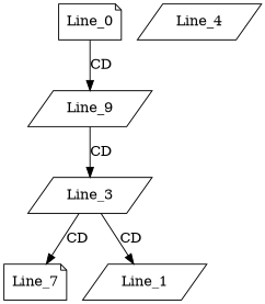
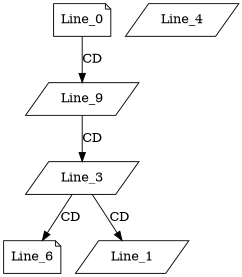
  digraph {
    node [shape=parallelogram]
    Line_0 [shape=note]
    n2 [label=Line_9]
    Line_3
-   Line_6 [shape=note label=Line_7]
+   Line_6 [shape=note]
    n5 [label=Line_1]
    Line_4
    Line_0 -> n2 [label=CD]
    n2 -> Line_3 [label=CD]
    Line_3 -> Line_6 [label=CD]
    Line_3 -> n5 [label=CD]
  }
